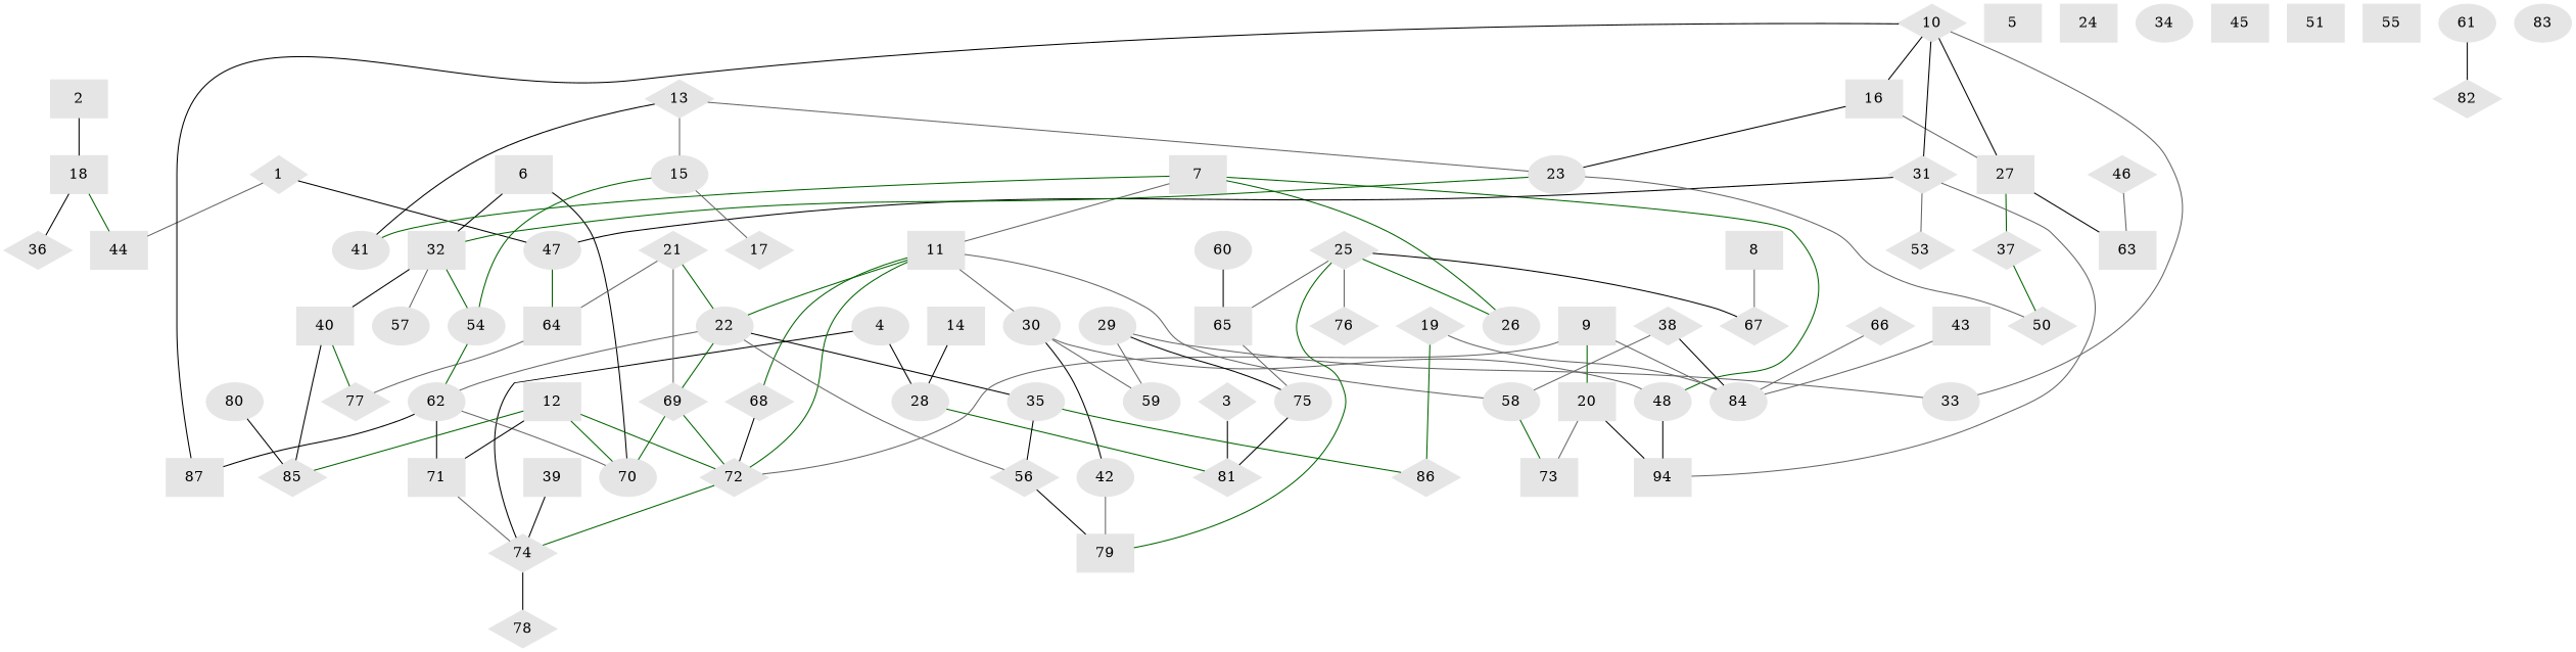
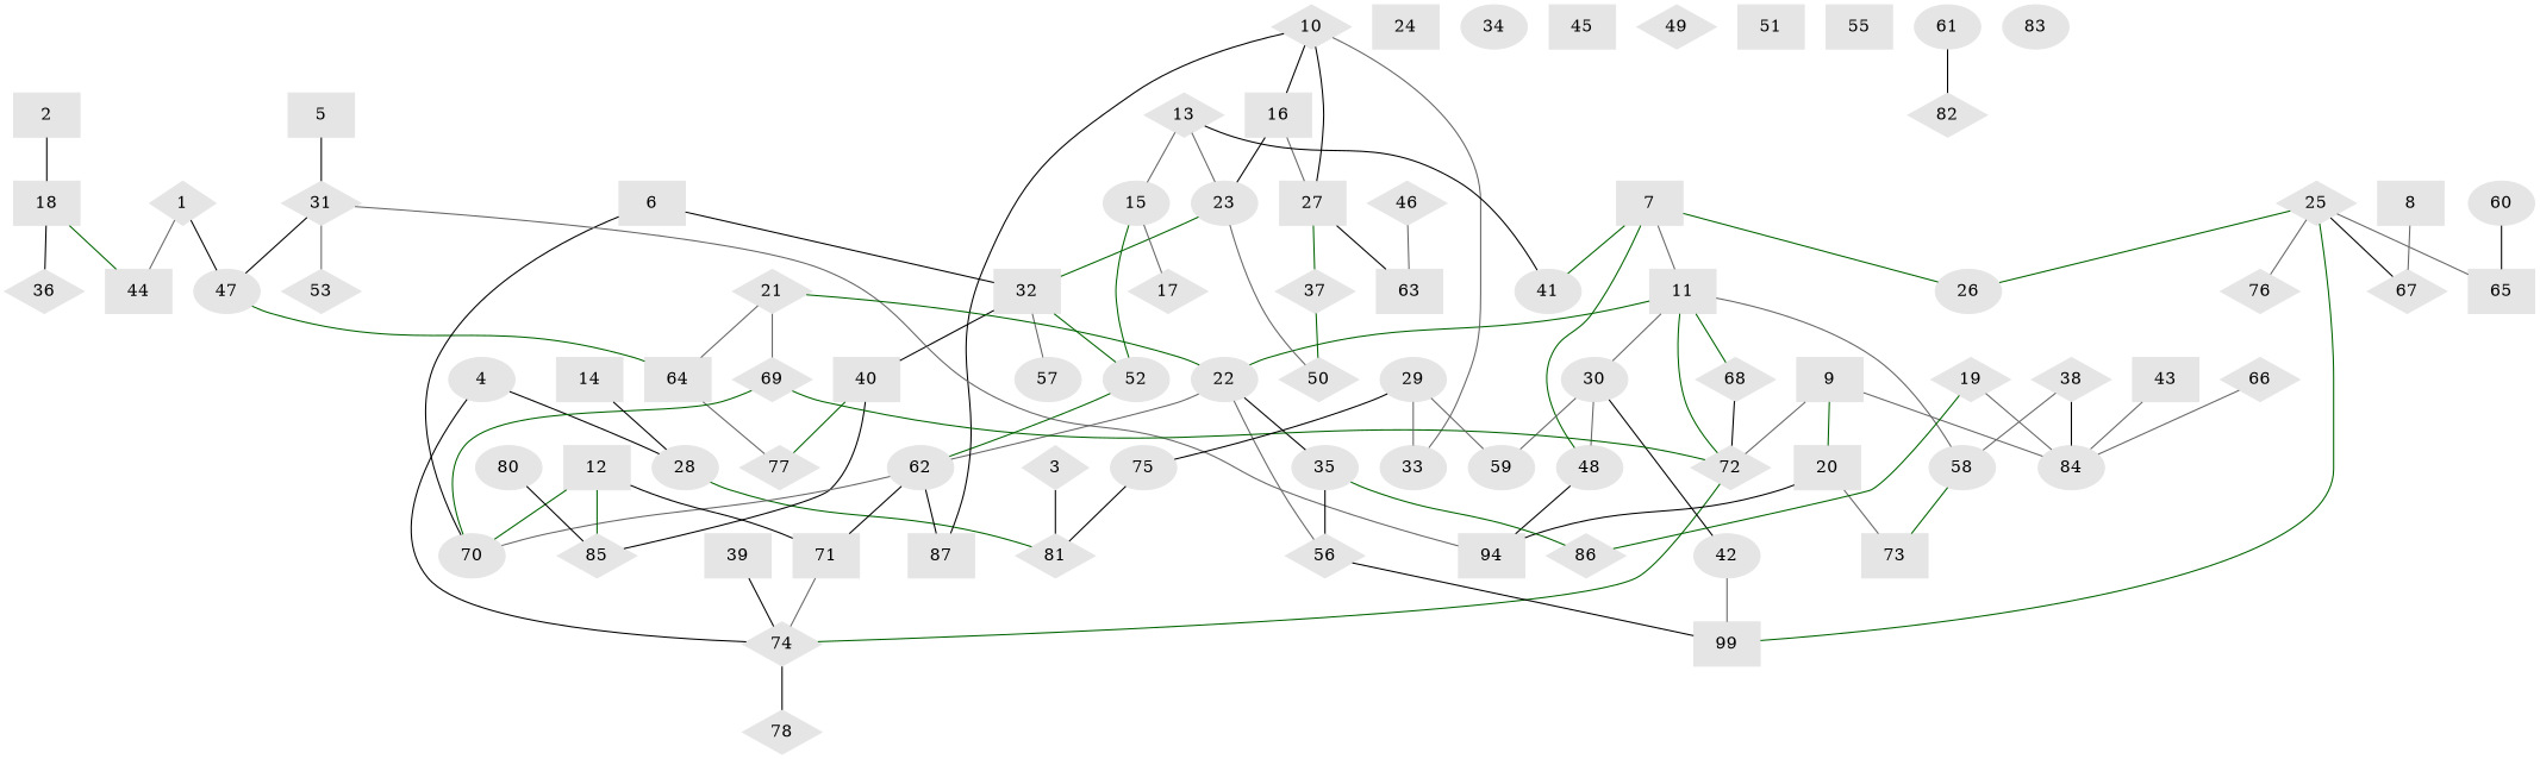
  graph {
    node [color=gray90 shape=box style=filled]
    edge [color=black]
    44
    1 [shape=diamond]
    47 [shape=ellipse]
    64
    2
    18
    36 [shape=diamond]
    3 [shape=diamond]
    81 [shape=diamond]
    4 [shape=ellipse]
    28 [shape=ellipse]
    74 [shape=diamond]
    78 [shape=diamond]
    5
    6
    32
    70 [shape=ellipse]
-   52 [shape=ellipse label=54]
+   52 [shape=ellipse]
    40
    57 [shape=ellipse]
    7
    11
    26 [shape=ellipse]
    41 [shape=ellipse]
    48 [shape=ellipse]
    72 [shape=diamond]
    22 [shape=ellipse]
    30 [shape=ellipse]
    58 [shape=ellipse]
    68 [shape=diamond]
    n31 [label=94]
    8
    67 [shape=diamond]
    9
    20
    84 [shape=ellipse]
    73
    16
    10 [shape=diamond]
    27
    31 [shape=diamond]
    33 [shape=ellipse]
    87
    23 [shape=ellipse]
    37 [shape=diamond]
    63
    53 [shape=diamond]
    69 [shape=diamond]
    35 [shape=ellipse]
    56 [shape=diamond]
    62 [shape=ellipse]
    59 [shape=ellipse]
    42 [shape=ellipse]
    12
    71
    85 [shape=diamond]
    13 [shape=diamond]
    15 [shape=ellipse]
    17 [shape=diamond]
    50 [shape=diamond]
    14
    19 [shape=diamond]
    86 [shape=diamond]
    21 [shape=diamond]
    77 [shape=diamond]
-   79
+   79 [label=99]
    24
    25 [shape=diamond]
    65
    76 [shape=diamond]
    75 [shape=ellipse]
    29 [shape=ellipse]
    34 [shape=ellipse]
    38 [shape=diamond]
    39
    43
    45
    46 [shape=diamond]
+   49 [shape=diamond]
    51
    55
    60 [shape=ellipse]
    61 [shape=ellipse]
    82 [shape=diamond]
    66 [shape=diamond]
    80 [shape=ellipse]
    83 [shape=ellipse]
    1 -- 44 [color=gray40]
    1 -- 47
    47 -- 64 [color=darkgreen]
    64 -- 77 [color=gray40]
    2 -- 18
    18 -- 44 [color=darkgreen]
    18 -- 36
    3 -- 81
    4 -- 28
    4 -- 74
    28 -- 81 [color=darkgreen]
    74 -- 78
    6 -- 32
    6 -- 70
    32 -- 52 [color=darkgreen]
    32 -- 40
    32 -- 57 [color=gray40]
    52 -- 62 [color=darkgreen]
    40 -- 85
    40 -- 77 [color=darkgreen]
    7 -- 11 [color=gray40]
    7 -- 26 [color=darkgreen]
    7 -- 41 [color=darkgreen]
    7 -- 48 [color=darkgreen]
    11 -- 72 [color=darkgreen]
    11 -- 22 [color=darkgreen]
    11 -- 30 [color=gray40]
    11 -- 58 [color=gray40]
    11 -- 68 [color=darkgreen]
    48 -- n31
    72 -- 74 [color=darkgreen]
-   22 -- 69 [color=darkgreen]
    22 -- 35
    22 -- 56 [color=gray40]
    22 -- 62 [color=gray40]
    30 -- 48 [color=gray40]
    30 -- 59 [color=gray40]
    30 -- 42
    58 -- 73 [color=darkgreen]
    68 -- 72
    8 -- 67 [color=gray40]
    9 -- 72 [color=gray40]
    9 -- 20 [color=darkgreen]
    9 -- 84 [color=gray40]
    20 -- n31
    20 -- 73 [color=gray40]
    16 -- 27 [color=gray40]
    16 -- 23
    10 -- 16
    10 -- 27
-   10 -- 31
+   5 -- 31
    10 -- 33 [color=gray40]
    10 -- 87
    27 -- 37 [color=darkgreen]
    27 -- 63
    31 -- 47
    31 -- n31 [color=gray40]
    31 -- 53 [color=gray40]
    23 -- 32 [color=darkgreen]
    23 -- 50 [color=gray40]
    37 -- 50 [color=darkgreen]
    69 -- 70 [color=darkgreen]
    69 -- 72 [color=darkgreen]
    35 -- 56
    35 -- 86 [color=darkgreen]
    56 -- 79
    62 -- 70 [color=gray40]
    62 -- 87
    62 -- 71
    42 -- 79 [color=gray40]
    12 -- 70 [color=darkgreen]
-   12 -- 72 [color=darkgreen]
    12 -- 71
    12 -- 85 [color=darkgreen]
    71 -- 74 [color=gray40]
    13 -- 41
    13 -- 23 [color=gray40]
    13 -- 15 [color=gray40]
    15 -- 52 [color=darkgreen]
    15 -- 17 [color=gray40]
    14 -- 28
    19 -- 84 [color=gray40]
    19 -- 86 [color=darkgreen]
    21 -- 64 [color=gray40]
    21 -- 22 [color=darkgreen]
    21 -- 69 [color=gray40]
    25 -- 26 [color=darkgreen]
    25 -- 67
    25 -- 79 [color=darkgreen]
    25 -- 65 [color=gray40]
    25 -- 76 [color=gray40]
-   65 -- 75 [color=gray40]
    75 -- 81
    29 -- 33 [color=gray40]
    29 -- 59 [color=gray40]
    29 -- 75
    38 -- 58 [color=gray40]
    38 -- 84
    39 -- 74
    43 -- 84 [color=gray40]
    46 -- 63 [color=gray40]
    60 -- 65
    61 -- 82
    66 -- 84 [color=gray40]
    80 -- 85
  }
